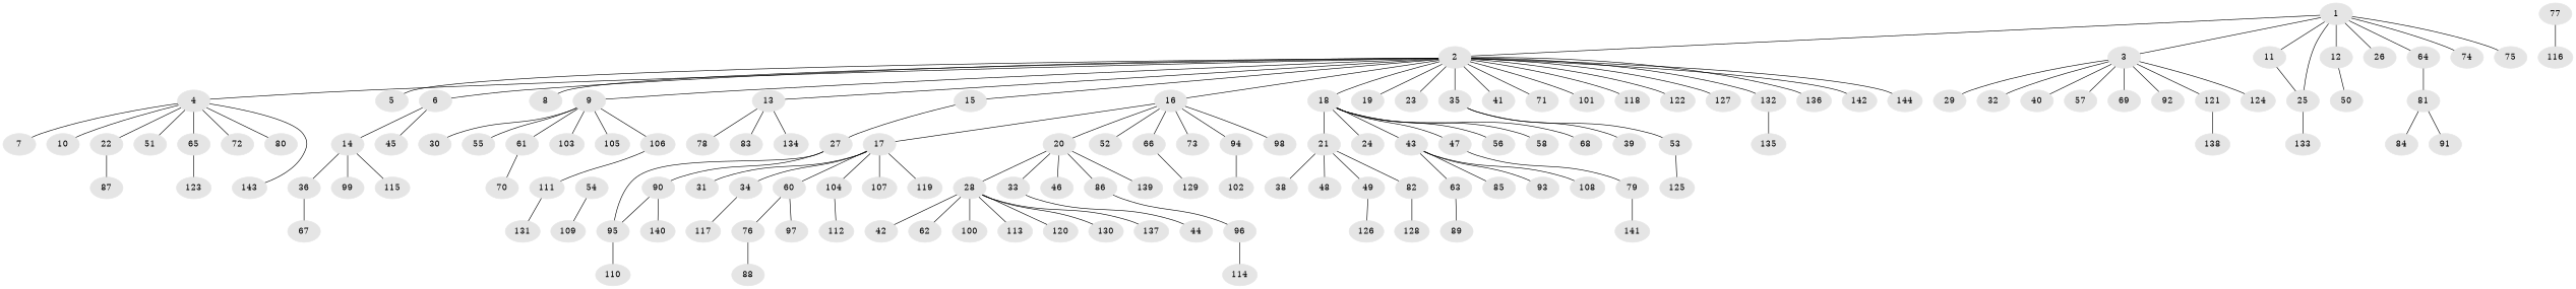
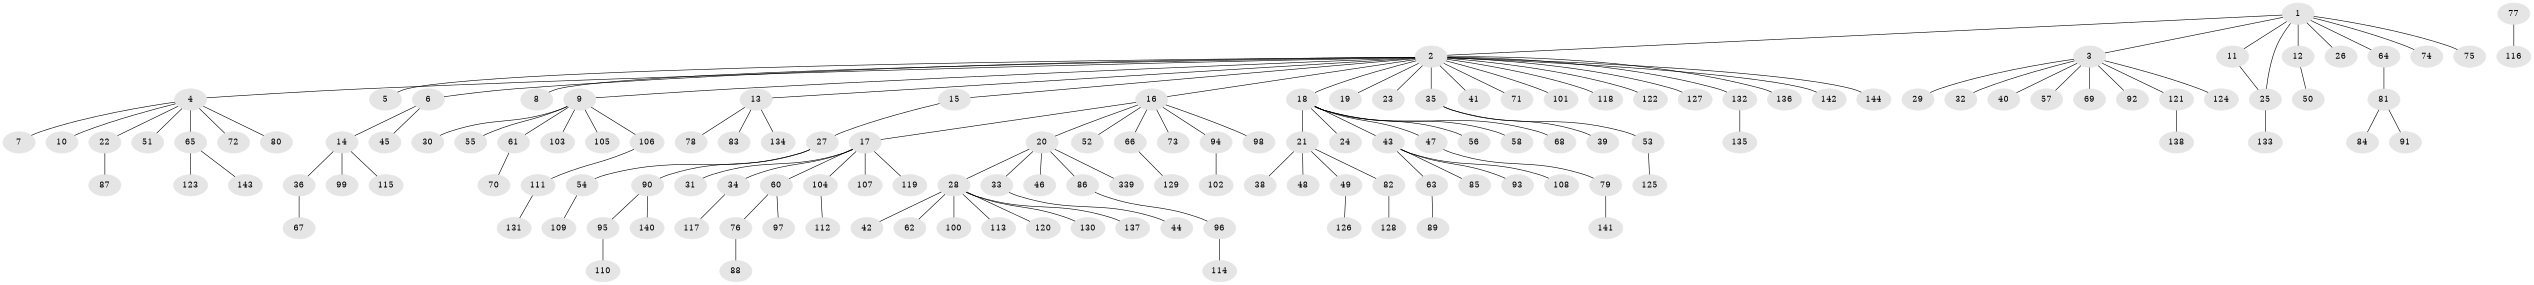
  graph {
    node [color=gray90 style=filled]
    1
    2
    3
    11
    12
    25
    26
    64
    74
    75
    4
    5
    6
    8
    9
    13
    15
    16
    18
    19
    23
    35
    41
    71
    101
    118
    122
    127
    132
    136
    142
    144
    29
    32
    40
    57
    69
    92
    121
    124
    50
    133
    81
    7
    10
    22
    51
    65
    72
    80
    143
    14
    45
    30
    55
    61
    103
    105
    106
    78
    83
    134
    27
    17
    20
    52
    66
    73
    94
    98
    21
    24
    43
    47
    56
    58
    68
    39
    53
    135
    138
    87
    123
    36
    99
    115
    70
    111
    67
    54
    90
    31
    34
    60
    104
    107
    119
    28
    33
    46
    86
-   139
+   139 [label=339]
    129
    102
    117
    76
    97
    112
    38
    48
    49
    82
    63
    85
    93
    108
    79
    42
    62
    100
    113
    120
    130
    137
    44
    96
    126
    128
    109
    95
    140
    125
    89
    77
    116
    141
    88
    84
    91
    114
    110
    131
    1 -- 2
    1 -- 3
    1 -- 11
    1 -- 12
    1 -- 25
    1 -- 26
    1 -- 64
    1 -- 74
    1 -- 75
    2 -- 4
    2 -- 5
    2 -- 6
    2 -- 8
    2 -- 9
    2 -- 13
    2 -- 15
    2 -- 16
    2 -- 18
    2 -- 19
    2 -- 23
    2 -- 35
    2 -- 41
    2 -- 71
    2 -- 101
    2 -- 118
    2 -- 122
    2 -- 127
    2 -- 132
    2 -- 136
    2 -- 142
    2 -- 144
    3 -- 29
    3 -- 32
    3 -- 40
    3 -- 57
    3 -- 69
    3 -- 92
    3 -- 121
    3 -- 124
    11 -- 25
    12 -- 50
    25 -- 133
    64 -- 81
    4 -- 7
    4 -- 10
    4 -- 22
    4 -- 51
    4 -- 65
    4 -- 72
    4 -- 80
-   4 -- 143
+   65 -- 143
    6 -- 14
    6 -- 45
    9 -- 30
    9 -- 55
    9 -- 61
    9 -- 103
    9 -- 105
    9 -- 106
    13 -- 78
    13 -- 83
    13 -- 134
    15 -- 27
    16 -- 17
    16 -- 20
    16 -- 52
    16 -- 66
    16 -- 73
    16 -- 94
    16 -- 98
    18 -- 21
    18 -- 24
    18 -- 43
    18 -- 47
    18 -- 56
    18 -- 58
    18 -- 68
    35 -- 39
    35 -- 53
    132 -- 135
    121 -- 138
    81 -- 84
    81 -- 91
    22 -- 87
    65 -- 123
    14 -- 36
    14 -- 99
    14 -- 115
    61 -- 70
    106 -- 111
-   27 -- 95
+   27 -- 54
    27 -- 90
    17 -- 31
    17 -- 34
    17 -- 60
    17 -- 104
    17 -- 107
    17 -- 119
    20 -- 28
    20 -- 33
    20 -- 46
    20 -- 86
    20 -- 139
    66 -- 129
    94 -- 102
    21 -- 38
    21 -- 48
    21 -- 49
    21 -- 82
    43 -- 63
    43 -- 85
    43 -- 93
    43 -- 108
    47 -- 79
    53 -- 125
    36 -- 67
    111 -- 131
    54 -- 109
    90 -- 95
    90 -- 140
    34 -- 117
    60 -- 76
    60 -- 97
    104 -- 112
    28 -- 42
    28 -- 62
    28 -- 100
    28 -- 113
    28 -- 120
    28 -- 130
    28 -- 137
    33 -- 44
    86 -- 96
    76 -- 88
    49 -- 126
    82 -- 128
    63 -- 89
    79 -- 141
    96 -- 114
    95 -- 110
    77 -- 116
  }
